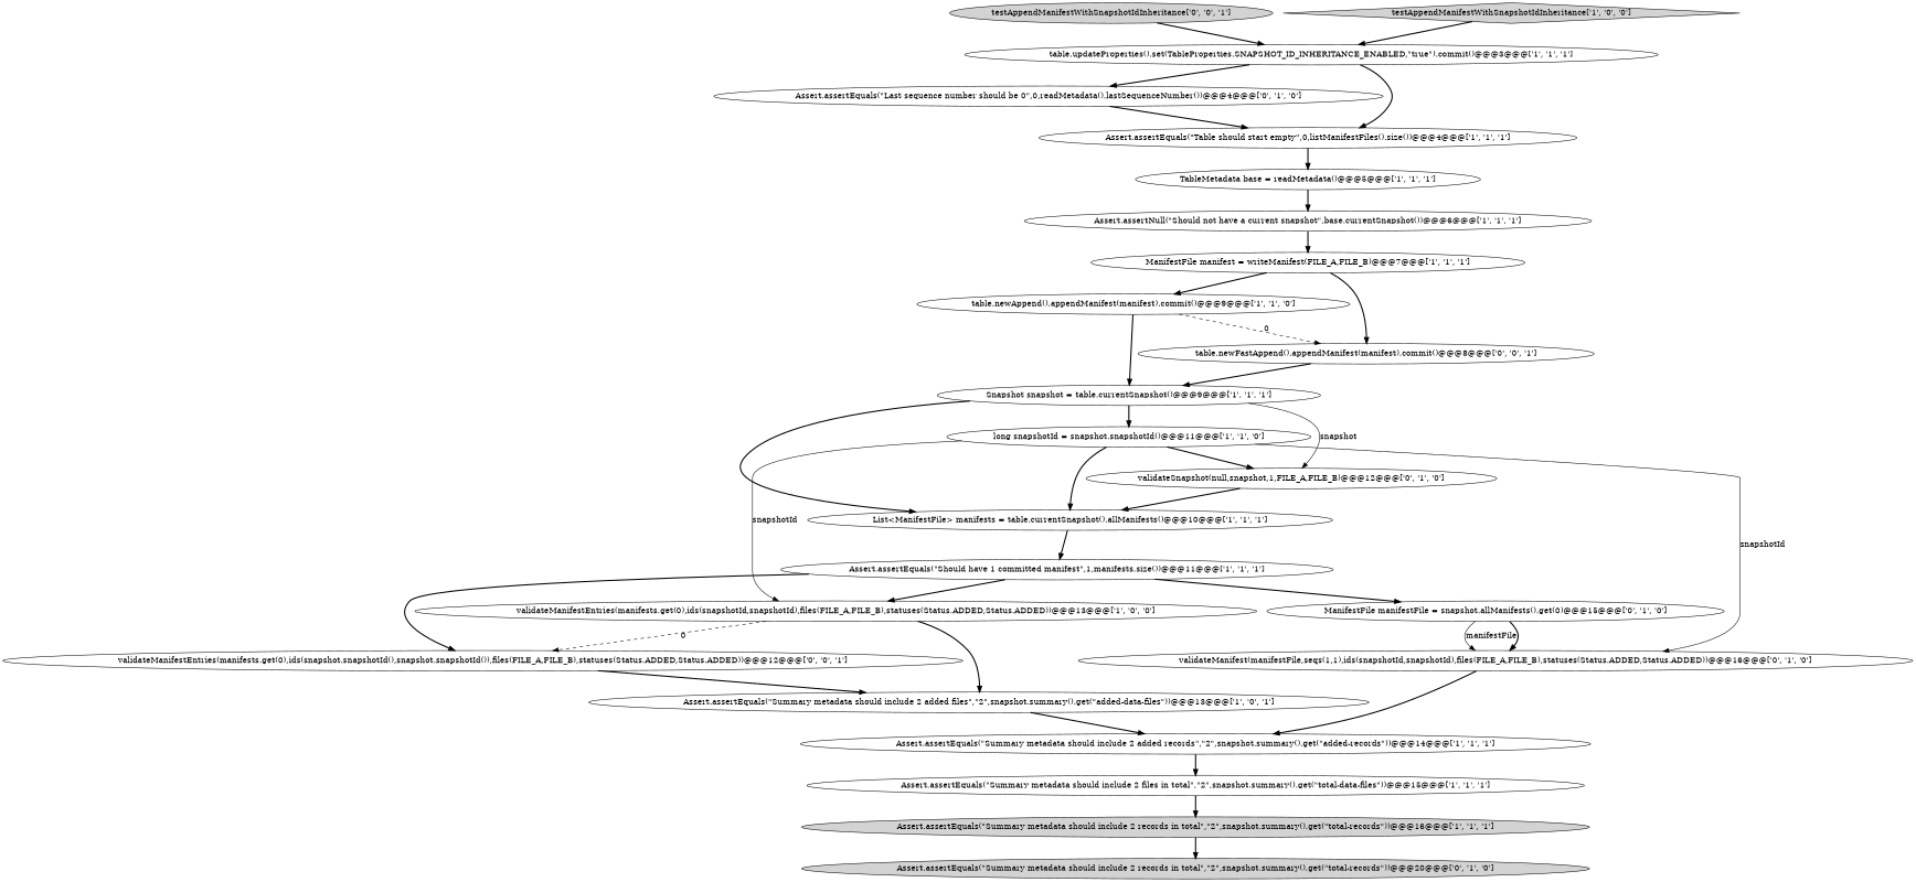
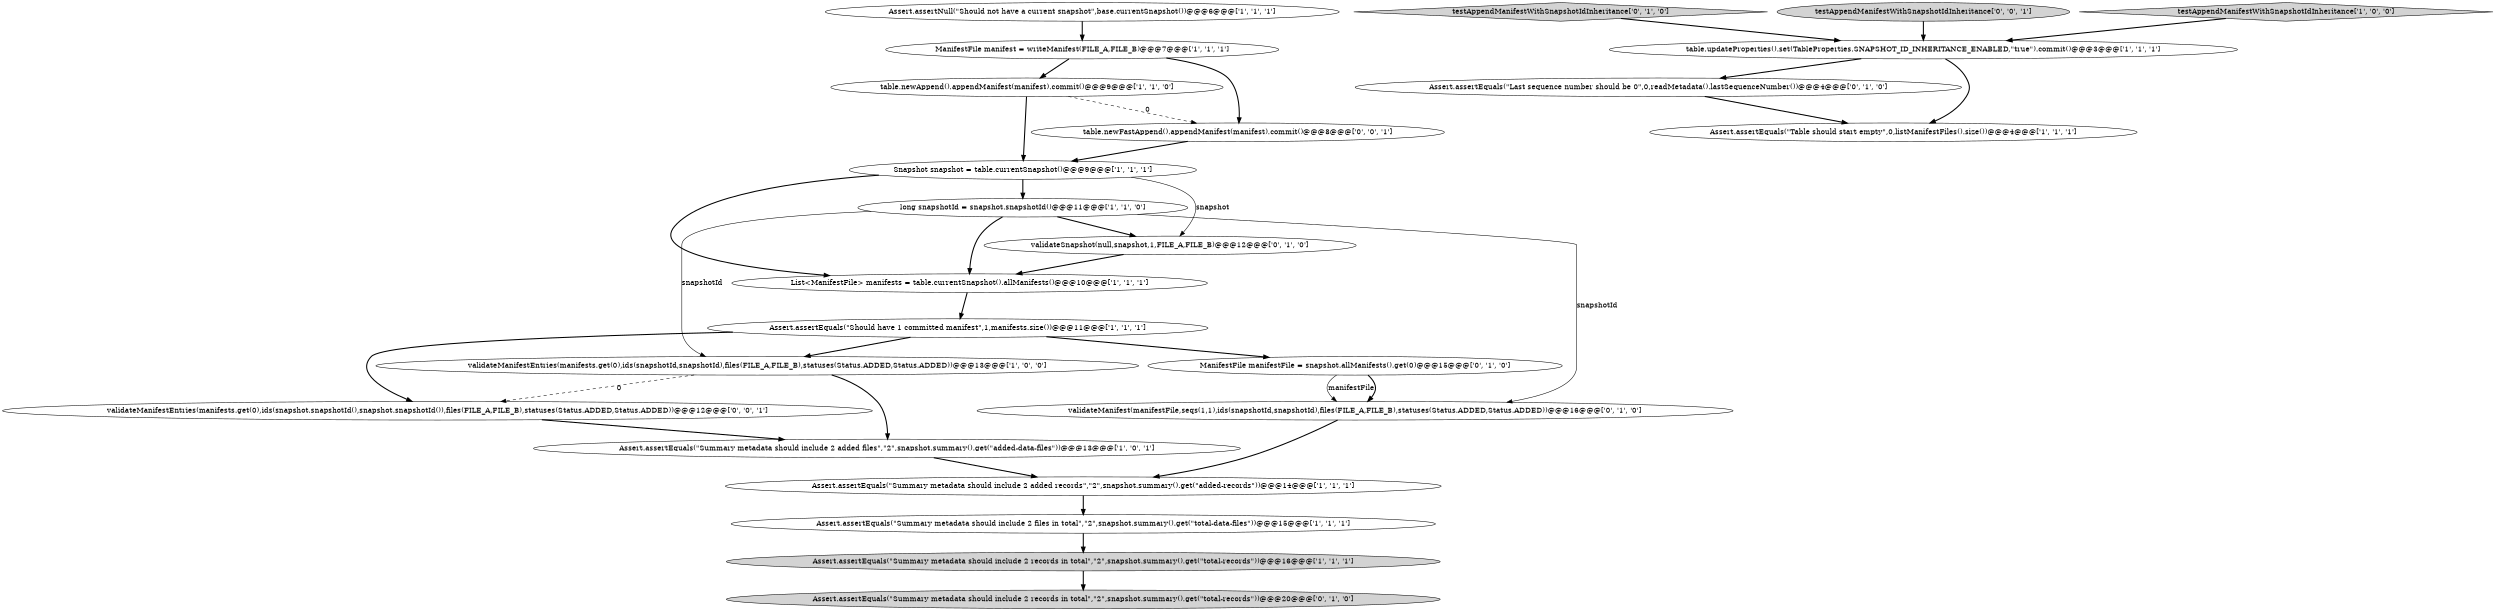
  digraph {
    node [fillcolor=white shape=ellipse style=filled]
    edge [style=bold]
    n1 [label="validateManifest(manifestFile,seqs(1,1),ids(snapshotId,snapshotId),files(FILE_A,FILE_B),statuses(Status.ADDED,Status.ADDED))@@@16@@@['0', '1', '0']"]
    n2 [label="Assert.assertEquals(\"Summary metadata should include 2 added records\",\"2\",snapshot.summary().get(\"added-records\"))@@@14@@@['1', '1', '1']"]
    n3 [label="Assert.assertEquals(\"Summary metadata should include 2 files in total\",\"2\",snapshot.summary().get(\"total-data-files\"))@@@15@@@['1', '1', '1']"]
    n4 [label="List<ManifestFile> manifests = table.currentSnapshot().allManifests()@@@10@@@['1', '1', '1']"]
    n5 [label="Assert.assertEquals(\"Should have 1 committed manifest\",1,manifests.size())@@@11@@@['1', '1', '1']"]
    n6 [label="validateManifestEntries(manifests.get(0),ids(snapshotId,snapshotId),files(FILE_A,FILE_B),statuses(Status.ADDED,Status.ADDED))@@@13@@@['1', '0', '0']"]
    n7 [label="ManifestFile manifestFile = snapshot.allManifests().get(0)@@@15@@@['0', '1', '0']"]
    n8 [label="validateManifestEntries(manifests.get(0),ids(snapshot.snapshotId(),snapshot.snapshotId()),files(FILE_A,FILE_B),statuses(Status.ADDED,Status.ADDED))@@@12@@@['0', '0', '1']"]
    n9 [label="long snapshotId = snapshot.snapshotId()@@@11@@@['1', '1', '0']"]
    n10 [label="validateSnapshot(null,snapshot,1,FILE_A,FILE_B)@@@12@@@['0', '1', '0']"]
    n11 [label="Assert.assertEquals(\"Summary metadata should include 2 added files\",\"2\",snapshot.summary().get(\"added-data-files\"))@@@13@@@['1', '0', '1']"]
    n12 [label="Assert.assertEquals(\"Last sequence number should be 0\",0,readMetadata().lastSequenceNumber())@@@4@@@['0', '1', '0']"]
    n13 [label="Assert.assertEquals(\"Table should start empty\",0,listManifestFiles().size())@@@4@@@['1', '1', '1']"]
-   n14 [label="TableMetadata base = readMetadata()@@@5@@@['1', '1', '1']"]
    n15 [fillcolor=lightgray label="Assert.assertEquals(\"Summary metadata should include 2 records in total\",\"2\",snapshot.summary().get(\"total-records\"))@@@20@@@['0', '1', '0']"]
    n16 [label="Snapshot snapshot = table.currentSnapshot()@@@9@@@['1', '1', '1']"]
    n17 [label="ManifestFile manifest = writeManifest(FILE_A,FILE_B)@@@7@@@['1', '1', '1']"]
    n18 [label="table.newAppend().appendManifest(manifest).commit()@@@9@@@['1', '1', '0']"]
    n19 [label="table.newFastAppend().appendManifest(manifest).commit()@@@8@@@['0', '0', '1']"]
    n20 [fillcolor=lightgray label="Assert.assertEquals(\"Summary metadata should include 2 records in total\",\"2\",snapshot.summary().get(\"total-records\"))@@@16@@@['1', '1', '1']"]
    n21 [label="Assert.assertNull(\"Should not have a current snapshot\",base.currentSnapshot())@@@6@@@['1', '1', '1']"]
+   n22 [fillcolor=lightgray label="testAppendManifestWithSnapshotIdInheritance['0', '1', '0']" shape=diamond]
    n23 [label="table.updateProperties().set(TableProperties.SNAPSHOT_ID_INHERITANCE_ENABLED,\"true\").commit()@@@3@@@['1', '1', '1']"]
    n24 [fillcolor=lightgray label="testAppendManifestWithSnapshotIdInheritance['0', '0', '1']"]
    n25 [fillcolor=lightgray label="testAppendManifestWithSnapshotIdInheritance['1', '0', '0']" shape=diamond]
    n1 -> n2
    n2 -> n3
    n3 -> n20
    n4 -> n5
    n5 -> n6
    n5 -> n7
    n5 -> n8
    n6 -> n8 [label=0 style=dashed]
    n6 -> n11
    n7 -> n1 [label=manifestFile style=solid]
    n7 -> n1
    n8 -> n11
    n9 -> n1 [label=snapshotId style=solid]
    n9 -> n4
    n9 -> n6 [label=snapshotId style=solid]
    n9 -> n10
    n10 -> n4
    n11 -> n2
    n12 -> n13
-   n13 -> n14
-   n14 -> n21
    n16 -> n4
    n16 -> n9
    n16 -> n10 [label=snapshot style=solid]
    n17 -> n18
    n17 -> n19
    n18 -> n16
    n18 -> n19 [label=0 style=dashed]
    n19 -> n16
    n20 -> n15
    n21 -> n17
+   n22 -> n23
    n23 -> n12
    n23 -> n13
    n24 -> n23
    n25 -> n23
  }
